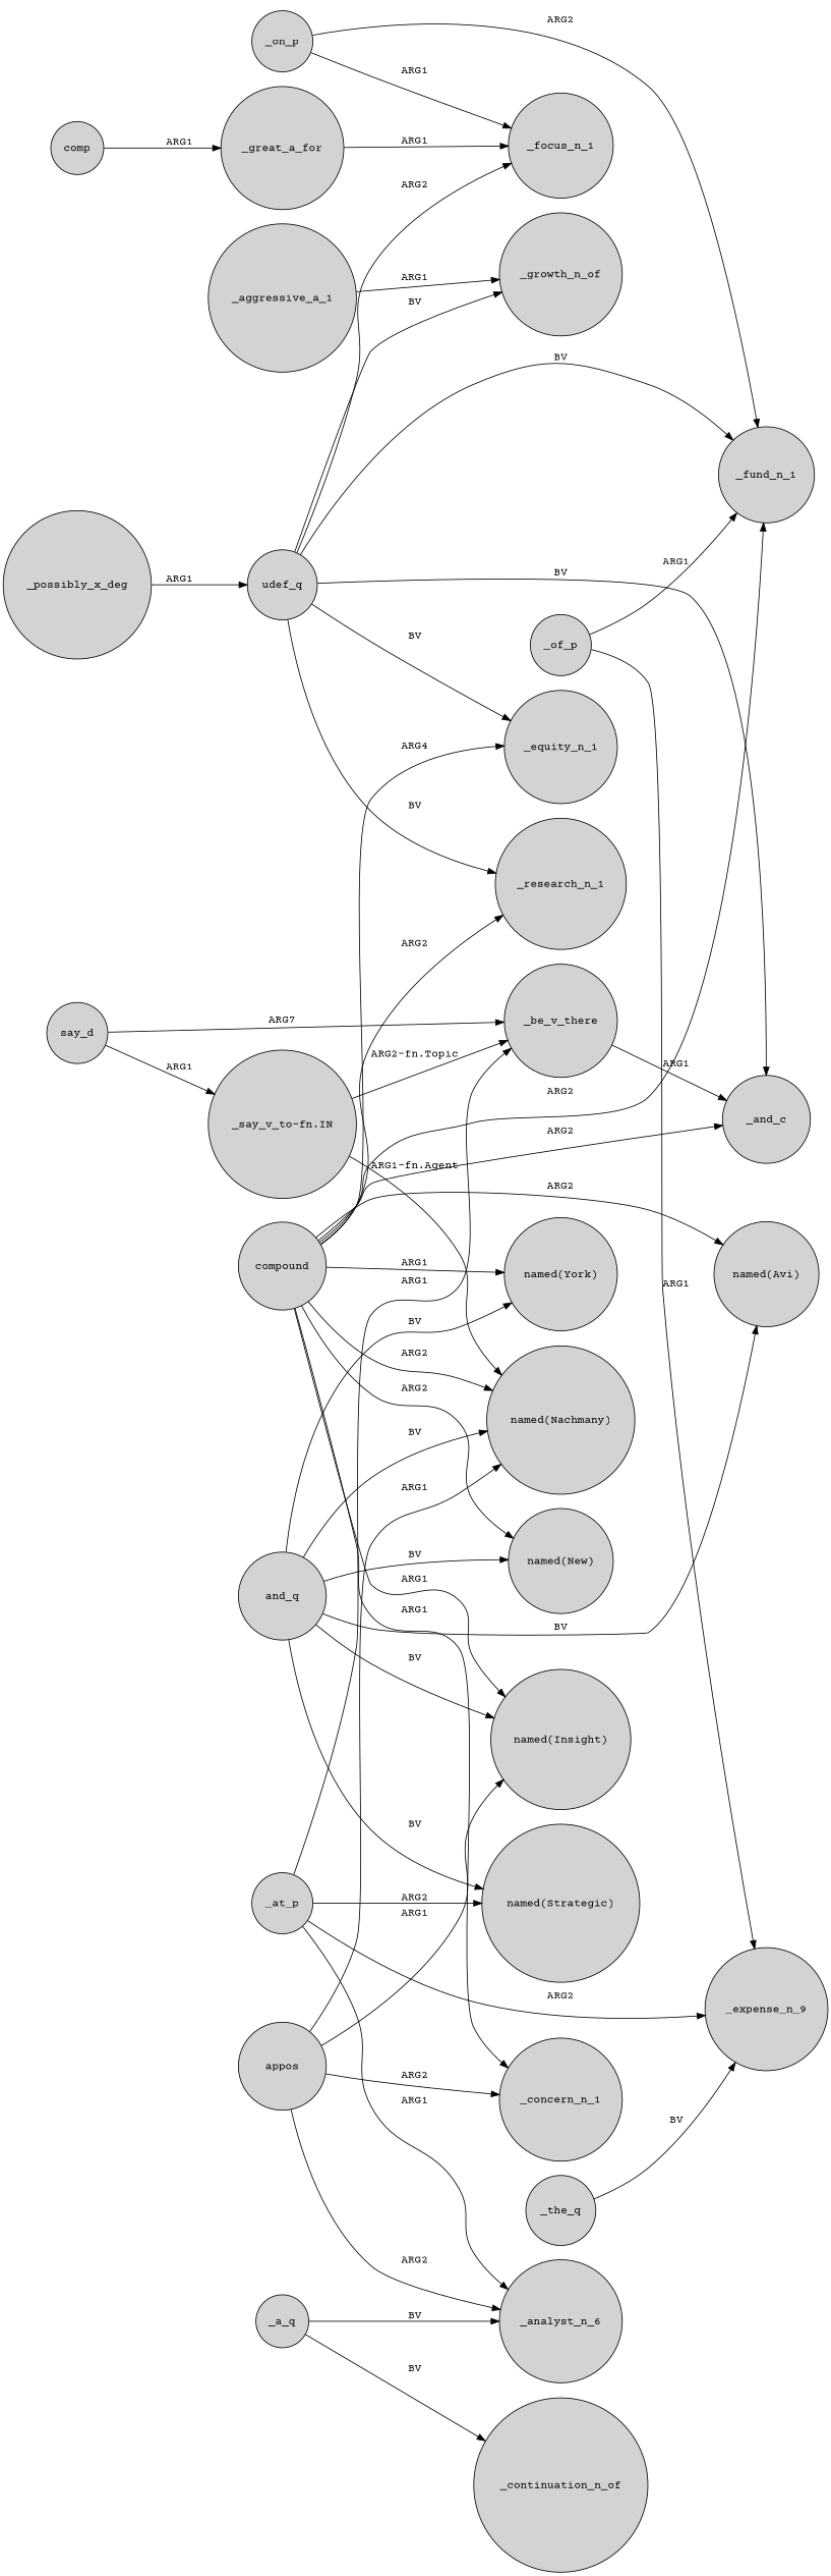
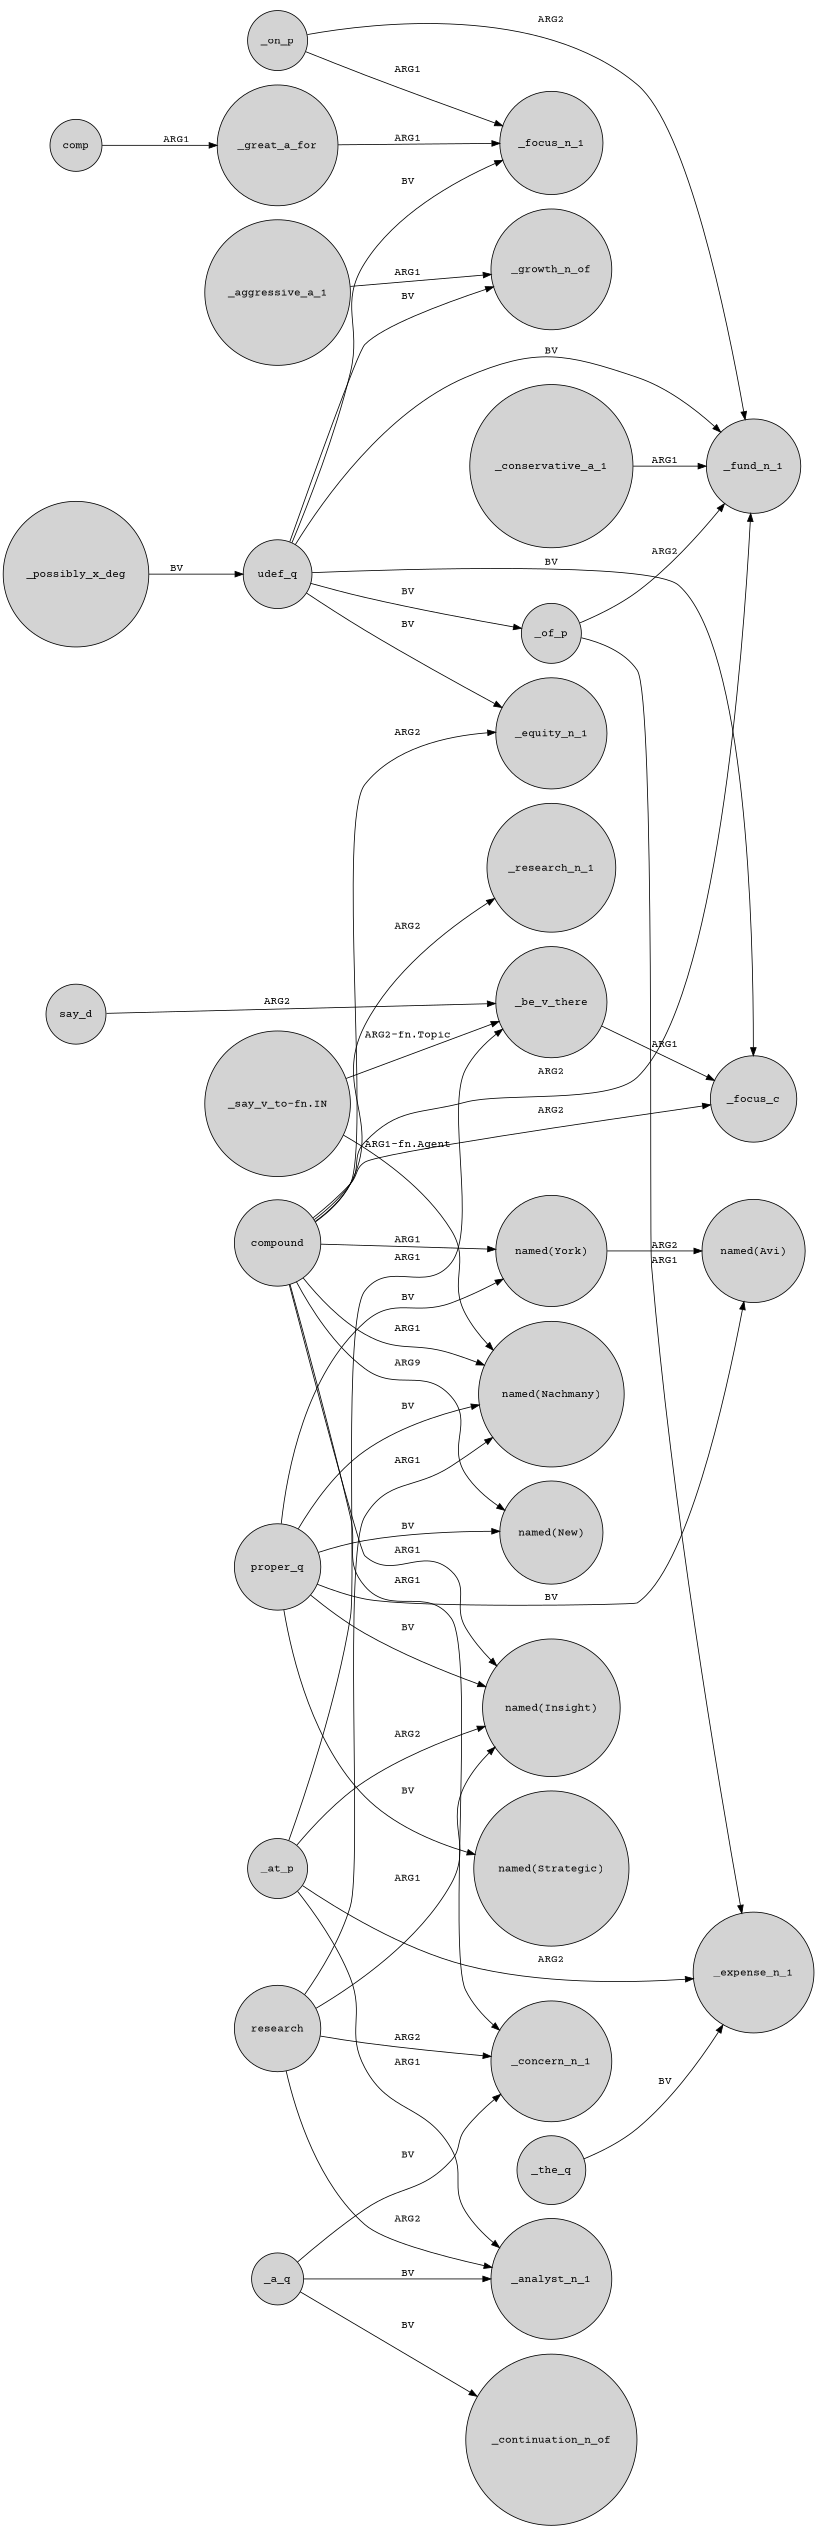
  digraph {
    fontname="Courier Prime"
    rankdir=LR
    node [fontname="Courier Prime" shape=circle style=filled]
    edge [fontname="Courier Prime"]
    _possibly_x_deg
    udef_q
    _fund_n_1
    _focus_n_1
    _growth_n_of
    _research_n_1
    _equity_n_1
-   _and_c
-   proper_q [label=and_q]
+   _and_c [label=_focus_c]
+   proper_q
    "named(Strategic)"
    "named(Avi)"
    "named(New)"
    "named(Nachmany)"
    "named(York)"
    "named(Insight)"
    _a_q
    _concern_n_1
    _continuation_n_of
-   _analyst_n_1 [label=_analyst_n_6]
+   _analyst_n_1
+   _conservative_a_1
    compound
    _on_p
    _aggressive_a_1
    _at_p
-   _expense_n_1 [label=_expense_n_9]
+   _expense_n_1
    _be_v_there
    _the_q
    comp
    _great_a_for
-   appos
+   appos [label=research]
    _of_p
    "_say_v_to-fn.IN"
    n33 [label=say_d]
-   _possibly_x_deg -> udef_q [label=ARG1]
+   _possibly_x_deg -> udef_q [label=BV]
    udef_q -> _fund_n_1 [label=BV]
-   udef_q -> _focus_n_1 [label=ARG2]
+   udef_q -> _focus_n_1 [label=BV]
    udef_q -> _growth_n_of [label=BV]
-   udef_q -> _research_n_1 [label=BV]
+   udef_q -> _of_p [label=BV]
    udef_q -> _equity_n_1 [label=BV]
    udef_q -> _and_c [label=BV]
    proper_q -> "named(Strategic)" [label=BV]
    proper_q -> "named(Avi)" [label=BV]
    proper_q -> "named(New)" [label=BV]
    proper_q -> "named(Nachmany)" [label=BV]
    proper_q -> "named(York)" [label=BV]
    proper_q -> "named(Insight)" [label=BV]
+   _a_q -> _concern_n_1 [label=BV]
    _a_q -> _continuation_n_of [label=BV]
    _a_q -> _analyst_n_1 [label=BV]
+   _conservative_a_1 -> _fund_n_1 [label=ARG1]
    compound -> _fund_n_1 [label=ARG2]
    compound -> _research_n_1 [label=ARG2]
-   compound -> _equity_n_1 [label=ARG4]
+   compound -> _equity_n_1 [label=ARG2]
    compound -> _and_c [label=ARG2]
-   compound -> "named(Avi)" [label=ARG2]
-   compound -> "named(New)" [label=ARG2]
-   compound -> "named(Nachmany)" [label=ARG2]
+   "named(York)" -> "named(Avi)" [label=ARG2]
+   compound -> "named(New)" [label=ARG9]
+   compound -> "named(Nachmany)" [label=ARG1]
    compound -> "named(York)" [label=ARG1]
    compound -> "named(Insight)" [label=ARG1]
    compound -> _concern_n_1 [label=ARG1]
    _on_p -> _fund_n_1 [label=ARG2]
    _on_p -> _focus_n_1 [label=ARG1]
    _aggressive_a_1 -> _growth_n_of [label=ARG1]
-   _at_p -> "named(Strategic)" [label=ARG2]
+   _at_p -> "named(Insight)" [label=ARG2]
    _at_p -> _analyst_n_1 [label=ARG1]
    _at_p -> _expense_n_1 [label=ARG2]
    _at_p -> _be_v_there [label=ARG1]
    _be_v_there -> _and_c [label=ARG1]
    _the_q -> _expense_n_1 [label=BV]
    comp -> _great_a_for [label=ARG1]
    _great_a_for -> _focus_n_1 [label=ARG1]
    appos -> "named(Nachmany)" [label=ARG1]
    appos -> "named(Insight)" [label=ARG1]
    appos -> _concern_n_1 [label=ARG2]
    appos -> _analyst_n_1 [label=ARG2]
-   _of_p -> _fund_n_1 [label=ARG1]
+   _of_p -> _fund_n_1 [label=ARG2]
    _of_p -> _expense_n_1 [label=ARG1]
    "_say_v_to-fn.IN" -> "named(Nachmany)" [label="ARG1-fn.Agent"]
    "_say_v_to-fn.IN" -> _be_v_there [label="ARG2-fn.Topic"]
-   n33 -> _be_v_there [label=ARG7]
-   n33 -> "_say_v_to-fn.IN" [label=ARG1]
+   n33 -> _be_v_there [label=ARG2]
  }
